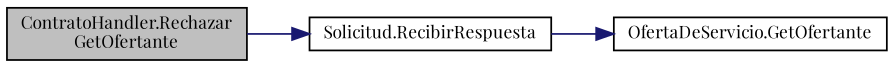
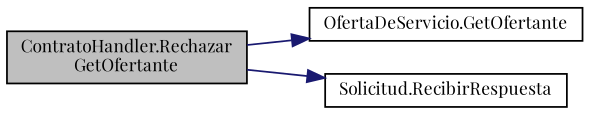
  digraph {
    fontname="Playfair Display"
    rankdir=LR
    node [color=black fillcolor=white fontname="Playfair Display" fontsize=10 shape=record style=filled]
    edge [color=midnightblue fontname="Playfair Display" fontsize=10 labelfontname=Helvetica labelfontsize=10 style=solid]
    n1 [fillcolor=grey75 fontcolor=black height=0.2 label="ContratoHandler.Rechazar\lGetOfertante" width=0.4]
    n2 [height=0.2 label="OfertaDeServicio.GetOfertante" width=0.4]
    n3 [height=0.2 label="Solicitud.RecibirRespuesta" width=0.4]
-   n3 -> n2
+   n1 -> n2
    n1 -> n3
  }
